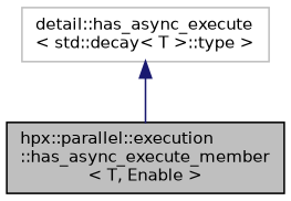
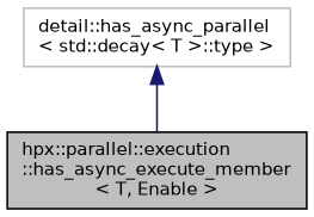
  digraph {
    node [fontname=Helvetica fontsize=10 shape=record style=filled]
    n1 [color=black fillcolor=grey75 fontcolor=black height=0.2 label="hpx::parallel::execution\l::has_async_execute_member\l\< T, Enable \>" width=0.4]
-   n2 [color=grey75 fillcolor=white height=0.2 label="detail::has_async_execute\l\< std::decay\< T \>::type \>" width=0.4]
+   n2 [color=grey75 fillcolor=white height=0.2 label="detail::has_async_parallel\l\< std::decay\< T \>::type \>" width=0.4]
    n2 -> n1 [color=midnightblue dir=back fontname=Helvetica fontsize=10 labelfontname=Helvetica labelfontsize=10 style=solid]
  }
